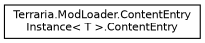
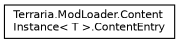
  digraph {
    rankdir=LR
-   n1 [color=black fillcolor=white fontname=Helvetica fontsize=10 height=0.2 label="Terraria.ModLoader.ContentEntry\lInstance\< T \>.ContentEntry" shape=record style=filled width=0.4]
+   n1 [color=black fillcolor=white fontname=Helvetica fontsize=10 height=0.2 label="Terraria.ModLoader.Content\lInstance\< T \>.ContentEntry" shape=record style=filled width=0.4]
  }
